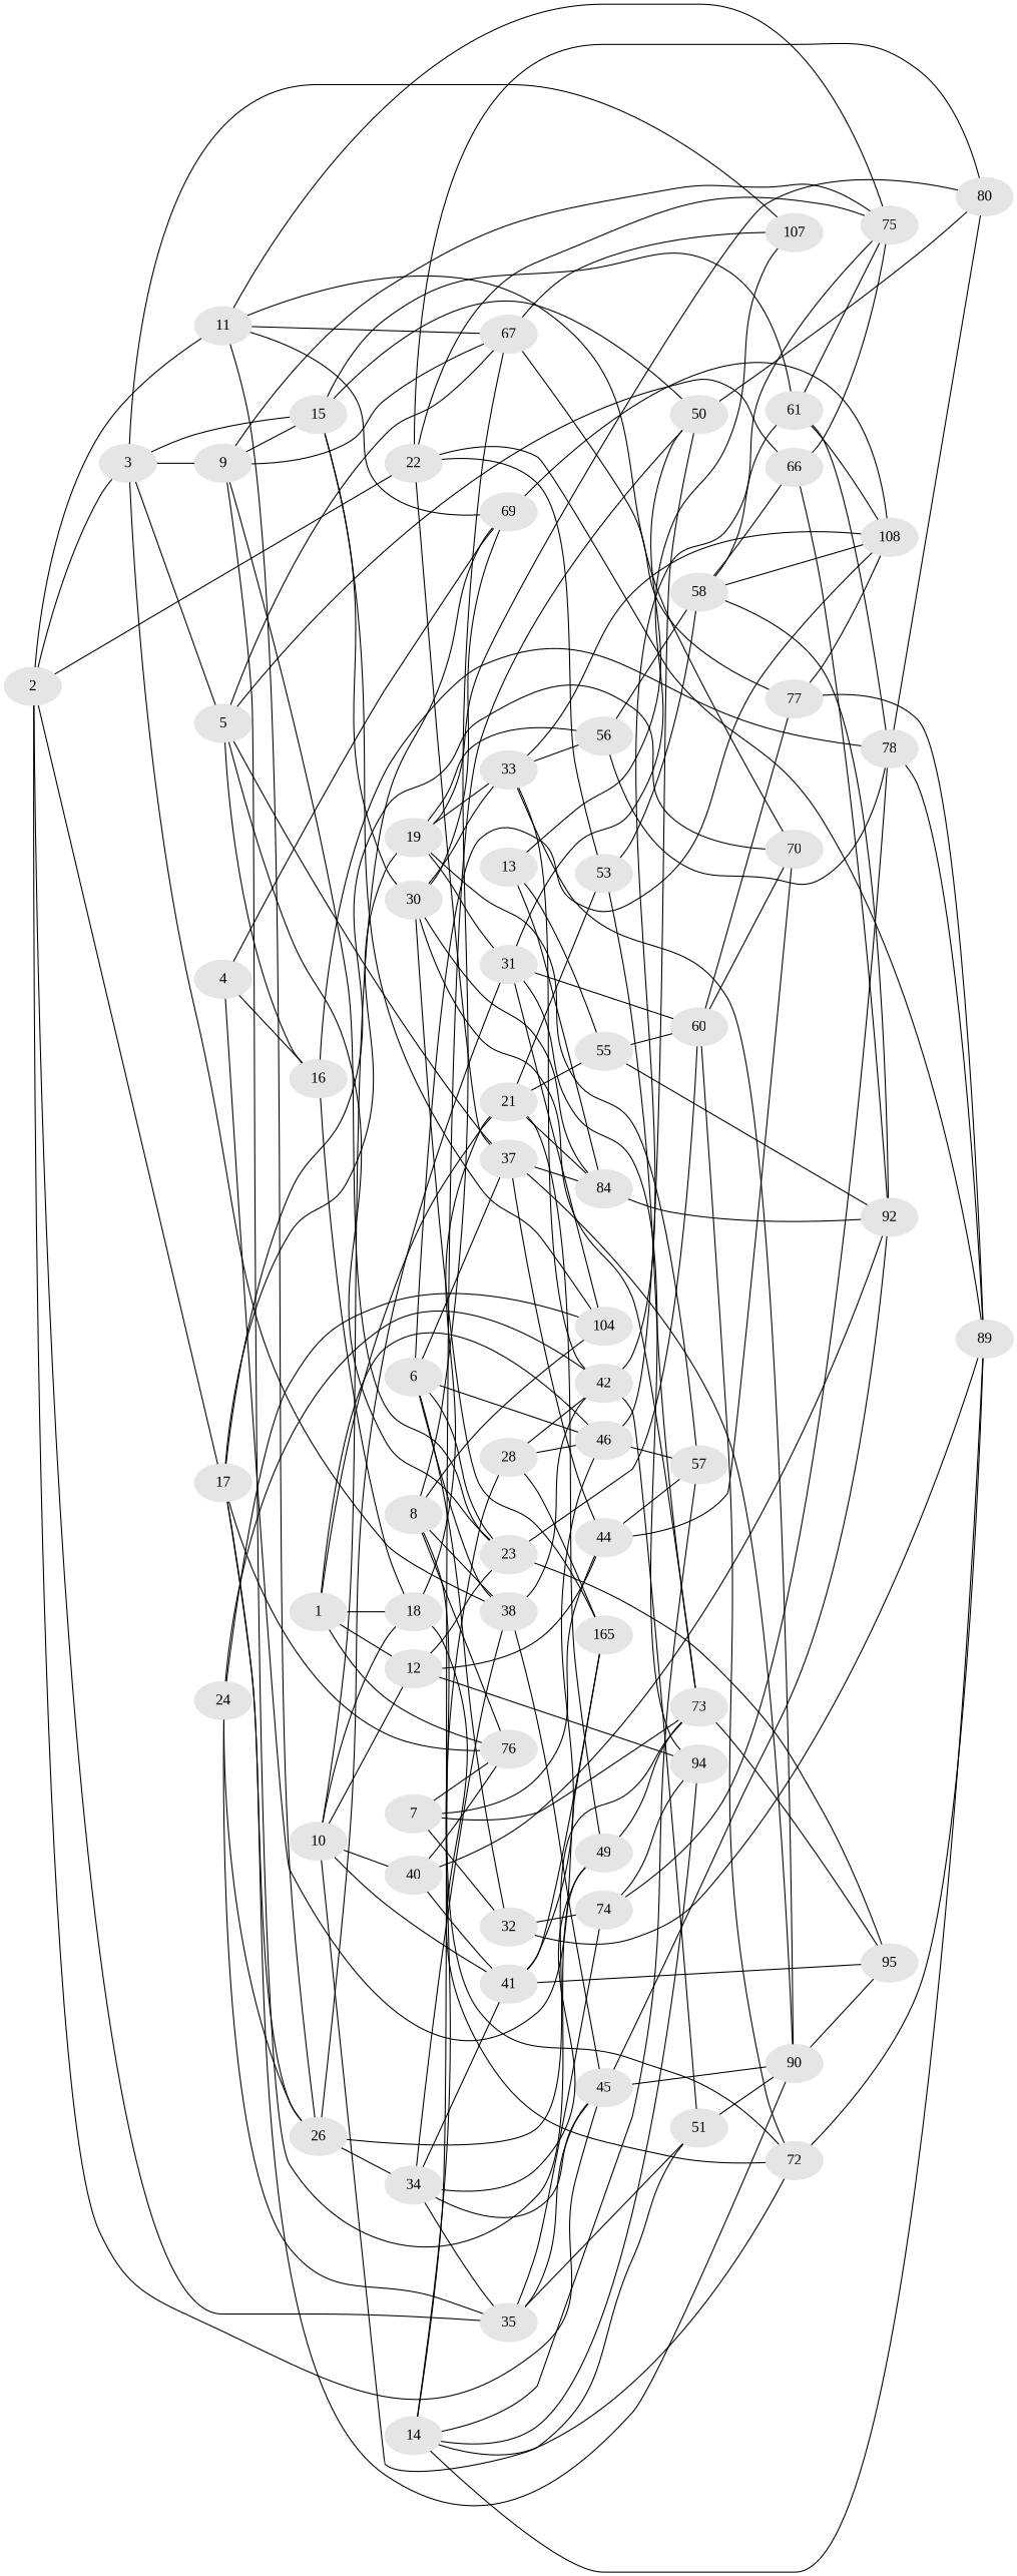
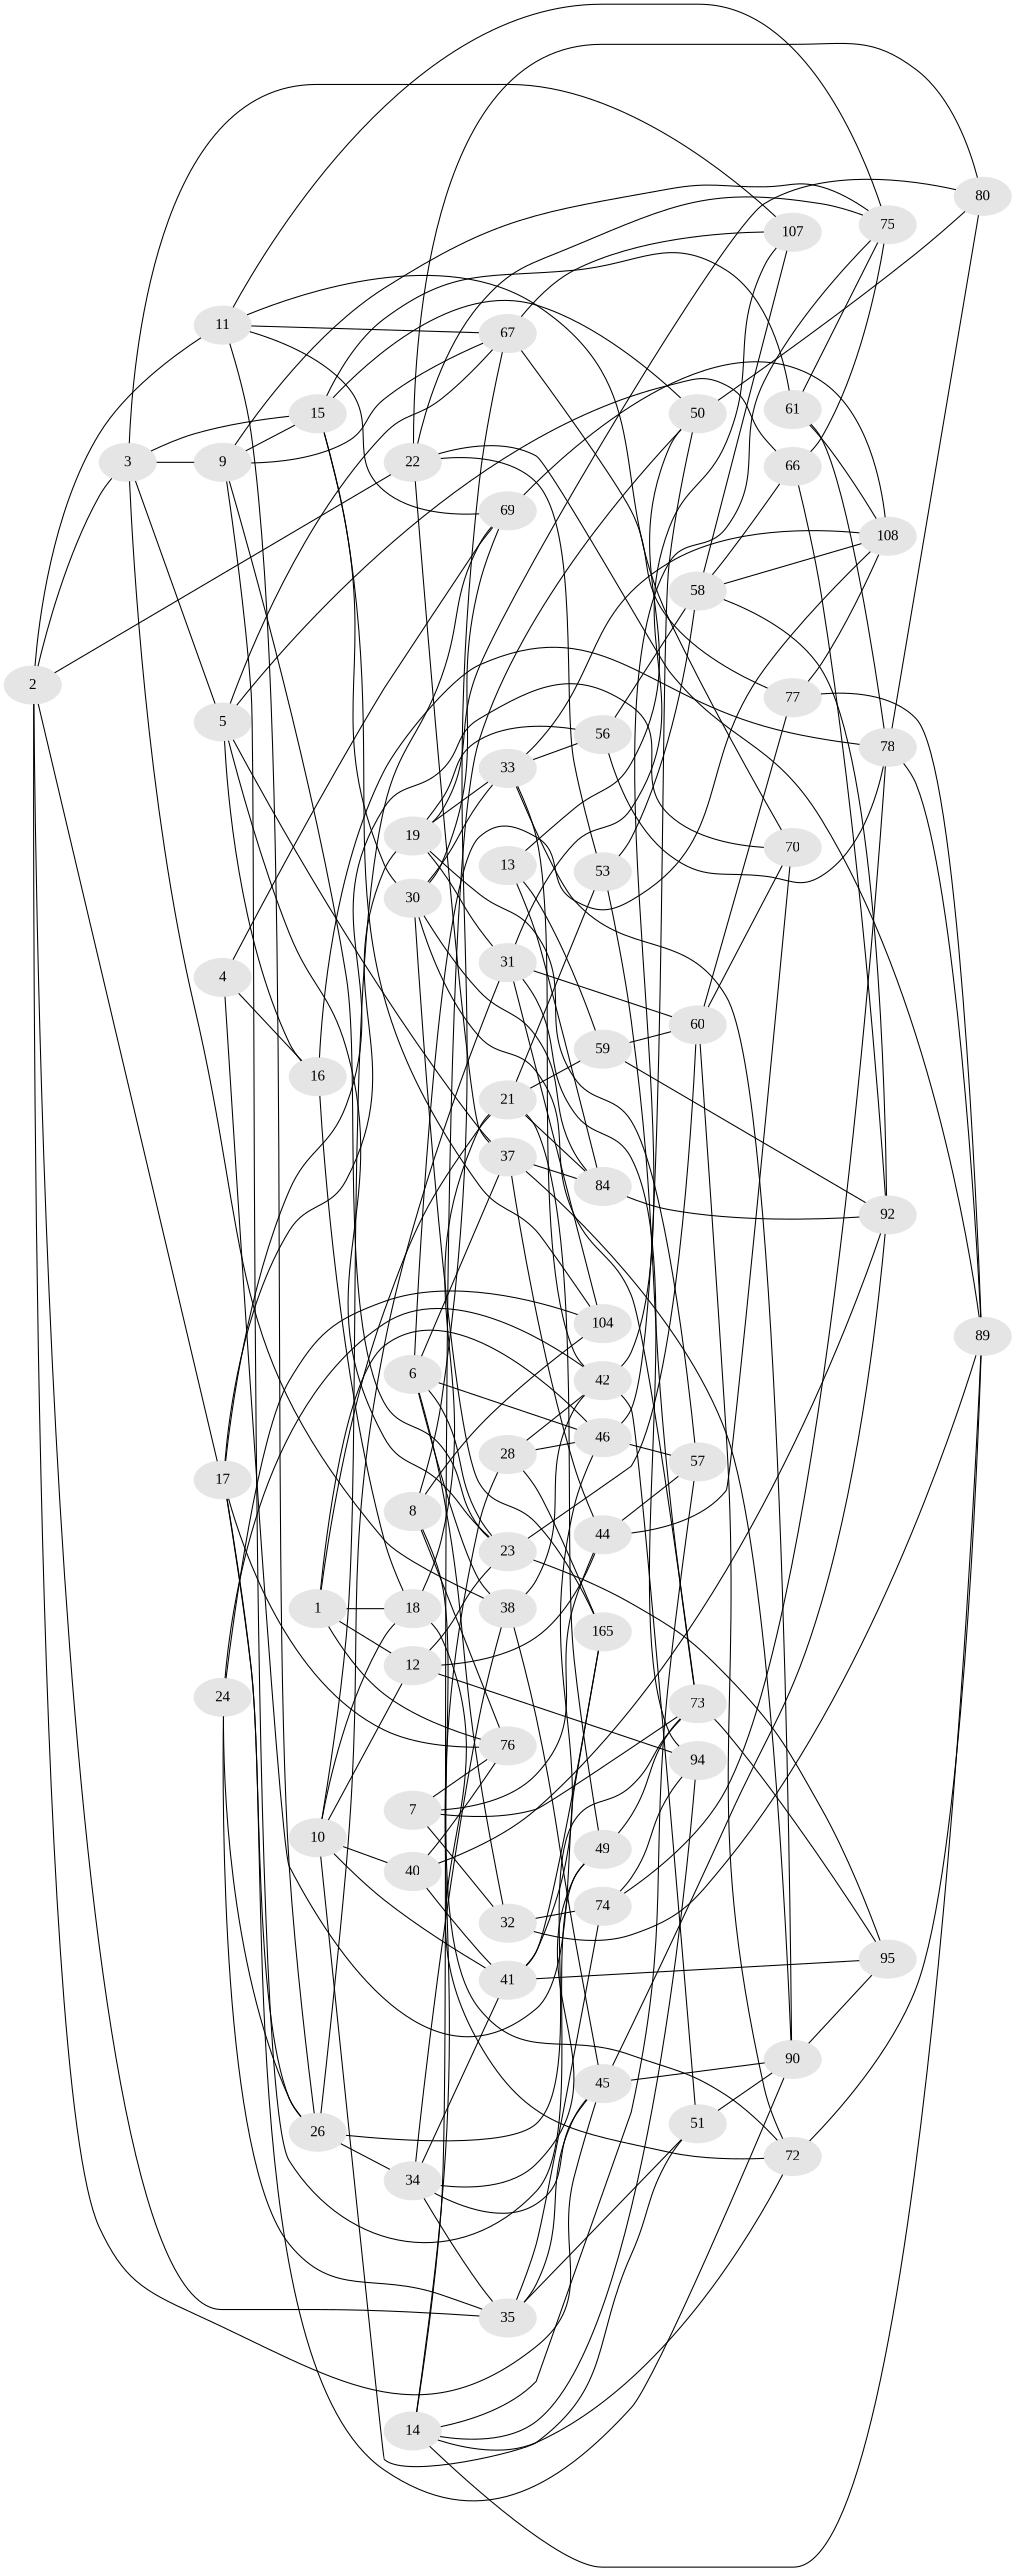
  graph {
    fontname="Liberation Serif"
    rankdir=LR
    node [color=gray90 fontname="Liberation Serif" style=filled]
    edge [fontname="Liberation Serif"]
    12 [super="+27"]
    23 [super="+36"]
    44 [super="+55"]
    94
    1
    18 [super="+68"]
    21 [super="+98"]
    76 [super="+86"]
    46 [super="+71"]
    72 [super="+82"]
    49
-   59 [label=55]
+   59
    53
    84
    2 [super="+109"]
    3 [super="+65"]
    11 [super="+115"]
    17 [super="+85"]
    22 [super="+25"]
    35 [super="+43"]
    45 [super="+103"]
    5 [super="+113"]
    9 [super="+48"]
    15 [super="+64"]
    38 [super="+100"]
    107
    69 [super="+102"]
    67 [super="+97"]
    75 [super="+114"]
    26 [super="+106"]
    70
    19 [super="+79"]
    90 [super="+101"]
    37 [super="+54"]
    89 [super="+91"]
    80
    51
    74
    92 [super="+93"]
    16
    66
    104
    50 [super="+83"]
    30 [super="+39"]
    61
    n46 [label=42 super="+62"]
    4
    n48 [label=165]
    78 [super="+88"]
    108 [super="+110"]
    60 [super="+96"]
    95
    77
    6 [super="+111"]
    32
    57
    7
    73 [super="+87"]
    8 [super="+20"]
    10 [super="+29"]
    40
    41 [super="+52"]
    31 [super="+81"]
    34 [super="+112"]
    13
    14 [super="+99"]
    28
    33 [super="+42"]
    56
    58 [super="+63"]
    24
    12 -- 23
    12 -- 44
    12 -- 94
    23 -- 60
    23 -- 95
    44 -- 70
    44 -- 57
    1 -- 12
    1 -- 18
    1 -- 21
    1 -- 76
    1 -- 46
    18 -- 21
    18 -- 72 [weight=2]
    21 -- 49
    21 -- 59
    21 -- 53
    21 -- 84
    46 -- 50
    46 -- 57
    72 -- 89
    49 -- 73
    59 -- 92
    59 -- 60
    53 -- 73
    53 -- 58
    84 -- 92
    2 -- 3
    2 -- 11
    2 -- 17
    2 -- 22
    2 -- 35
    2 -- 45
    3 -- 5
    3 -- 9
    3 -- 15
    3 -- 38
    3 -- 107
    11 -- 69
    11 -- 67
    11 -- 75
    11 -- 26
    11 -- 70
    17 -- 76
    17 -- 26
    17 -- 70
    17 -- 19
    17 -- 90
    22 -- 53
    22 -- 75
    22 -- 37
    22 -- 89
    22 -- 80
    35 -- 45
    35 -- 51
    35 -- 74
    45 -- 90
    45 -- 92
    5 -- 23
    5 -- 67
    5 -- 37
    5 -- 16
    5 -- 66
    9 -- 23
    9 -- 49
    9 -- 15
    9 -- 67
    9 -- 75
    15 -- 104
    15 -- 50
    15 -- 30
    15 -- 61
    38 -- 45
    38 -- n46
    69 -- 108
    67 -- 107
    67 -- 77
    26 -- 73
    26 -- 31
    26 -- 34
    19 -- 80
    19 -- 57
    19 -- 31
    19 -- 33
    19 -- 56
    90 -- 95
    37 -- 44
    37 -- 84
    37 -- 90
    51 -- 90
    74 -- 94
    74 -- 78
    16 -- 18
    16 -- 78
    66 -- 75
    66 -- 92
    50 -- 80
    30 -- 84
    30 -- 69
    30 -- n48
    30 -- 73
    30 -- 33
    61 -- 75
    61 -- 78
    61 -- 108
    n46 -- 75
    n46 -- 51
    4 -- 69 [weight=2]
    4 -- 16
    4 -- n48
    78 -- 89
    78 -- 80
    60 -- 72
    60 -- 70
    60 -- 77
    77 -- 89
    77 -- 108
    6 -- 23
    6 -- 46
    6 -- 38
    6 -- 37
    6 -- 108
    6 -- 32
    32 -- 89
    32 -- 74
    7 -- 44
    7 -- 76
    7 -- 32
    7 -- 73
    73 -- 95
    8 -- 76 [weight=2]
    8 -- 72
-   8 -- 38
    8 -- 67
    8 -- 104
    10 -- 12
    10 -- 18
    10 -- 69
    10 -- 51
    10 -- 40
    10 -- 41
    40 -- 76
    40 -- 92
    40 -- 41
    41 -- 46
    41 -- n48
    41 -- 95
    31 -- 94
    31 -- 107
    31 -- 104
    31 -- 60
    34 -- 49
    34 -- 35
    34 -- 45
    34 -- 38
    34 -- 41
    13 -- 59
    13 -- 84
    13 -- 50 [weight=2]
    14 -- 94
    14 -- 72
    14 -- 89
    14 -- 50
    14 -- 57
    14 -- 28
    28 -- 46
    28 -- n46
    28 -- n48
    33 -- 90
    33 -- n46
    33 -- 108
    33 -- 56
    56 -- 78
    56 -- 58
-   58 -- 61
+   58 -- 107
    58 -- 92
    58 -- 66
    58 -- 108
    24 -- 35
    24 -- 26
    24 -- 104
    24 -- n46
  }
